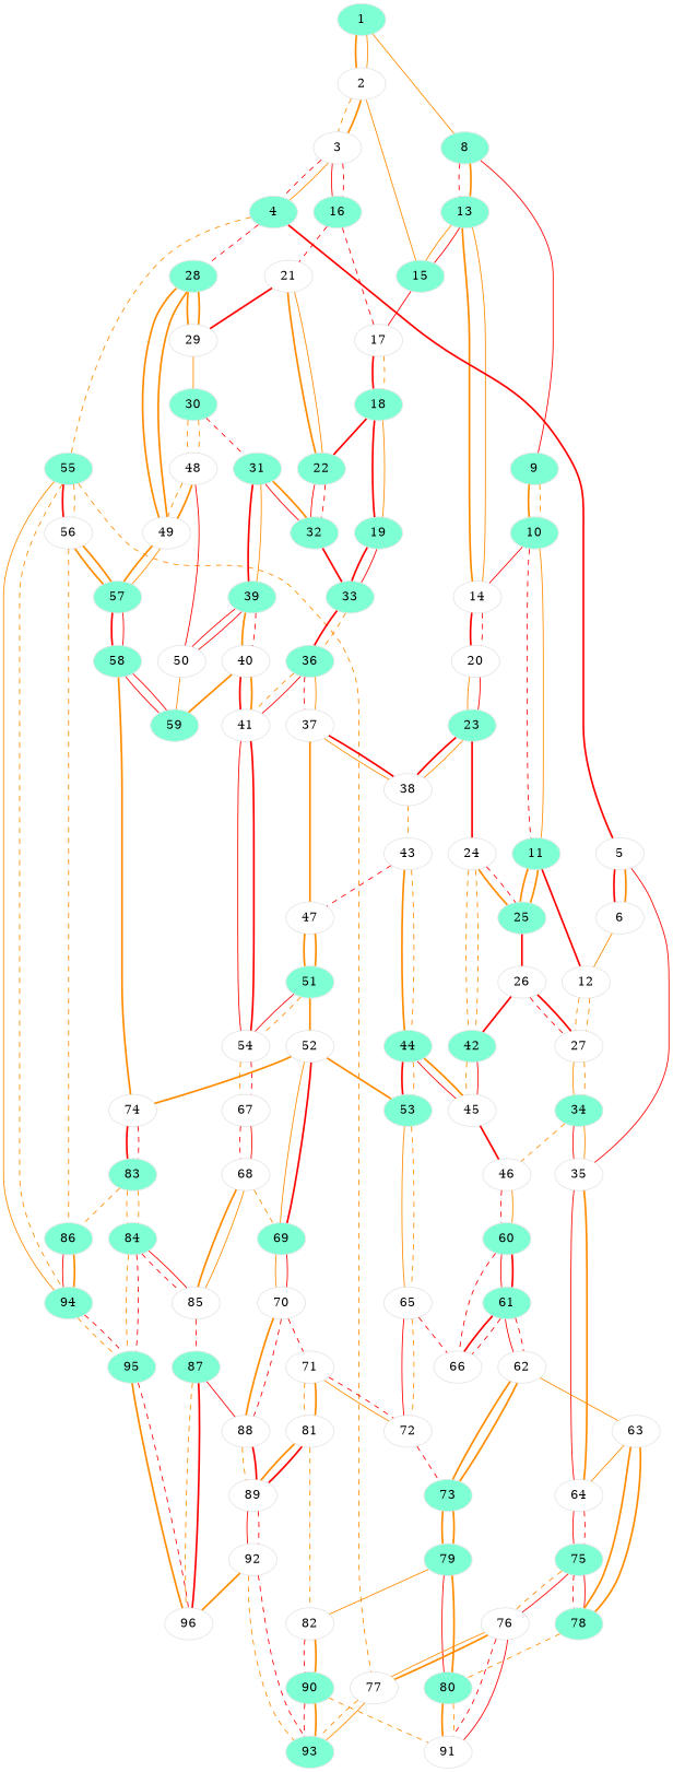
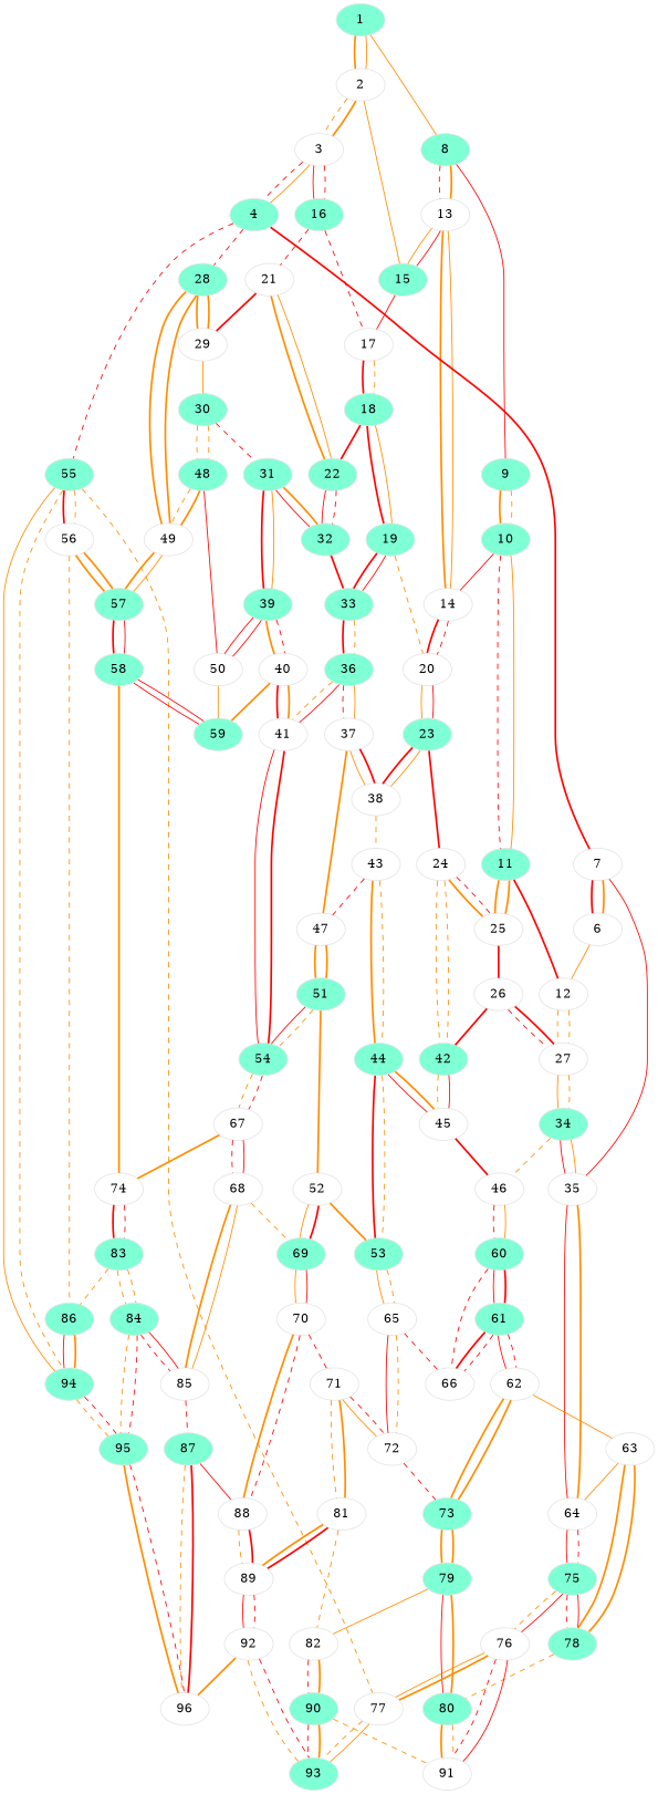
  graph {
    node [color=gray90 fillcolor=white style=filled]
    edge [color=darkorange style=dashed]
    1 [fillcolor=aquamarine]
    2
    8 [fillcolor=aquamarine]
    3
    15 [fillcolor=aquamarine]
    9 [fillcolor=aquamarine]
-   13 [fillcolor=aquamarine]
+   13
    4 [fillcolor=aquamarine]
    16 [fillcolor=aquamarine]
    17
-   5
+   5 [label=7]
    28 [fillcolor=aquamarine]
    55 [fillcolor=aquamarine]
    21
    6
    35
    29
    49
    77
    56
    94 [fillcolor=aquamarine]
    12
    64
    93 [fillcolor=aquamarine]
    27
    10 [fillcolor=aquamarine]
    14
    11 [fillcolor=aquamarine]
-   25 [fillcolor=aquamarine]
+   25
    20
    26
    34 [fillcolor=aquamarine]
    23 [fillcolor=aquamarine]
    18 [fillcolor=aquamarine]
    22 [fillcolor=aquamarine]
    19 [fillcolor=aquamarine]
    33 [fillcolor=aquamarine]
    32 [fillcolor=aquamarine]
    36 [fillcolor=aquamarine]
    24
    38
    30 [fillcolor=aquamarine]
    42 [fillcolor=aquamarine]
    43
    45
    46
    57 [fillcolor=aquamarine]
    31 [fillcolor=aquamarine]
-   48
+   48 [fillcolor=aquamarine]
    39 [fillcolor=aquamarine]
    50
    40
    37
    41
    60 [fillcolor=aquamarine]
    75 [fillcolor=aquamarine]
    47
-   54
+   54 [fillcolor=aquamarine]
    51 [fillcolor=aquamarine]
    44 [fillcolor=aquamarine]
    59 [fillcolor=aquamarine]
    67
    53 [fillcolor=aquamarine]
    65
    61 [fillcolor=aquamarine]
    66
    52
    58 [fillcolor=aquamarine]
    69 [fillcolor=aquamarine]
    70
    72
    74
    68
    86 [fillcolor=aquamarine]
    95 [fillcolor=aquamarine]
    83 [fillcolor=aquamarine]
    62
    63
    73 [fillcolor=aquamarine]
    78 [fillcolor=aquamarine]
    79 [fillcolor=aquamarine]
    80 [fillcolor=aquamarine]
    76
    85
    87 [fillcolor=aquamarine]
    71
    88
    81
    89
    82
    84 [fillcolor=aquamarine]
    91
    90 [fillcolor=aquamarine]
    92
    96
    1 -- 2 [style=bold]
    1 -- 2 [style=solid]
    1 -- 8 [style=solid]
    2 -- 3
    2 -- 3 [style=bold]
    2 -- 15 [style=solid]
    8 -- 9 [color=red style=solid]
    8 -- 13 [color=red]
    8 -- 13 [style=bold]
    3 -- 4 [color=red]
    3 -- 4 [style=solid]
    3 -- 16 [color=red style=solid]
    3 -- 16 [color=red]
    15 -- 17 [color=red style=solid]
    9 -- 10 [style=bold]
    9 -- 10
    13 -- 15 [style=solid]
    13 -- 15 [color=red style=solid]
    13 -- 14 [style=bold]
    13 -- 14 [style=solid]
    4 -- 5 [color=red style=bold]
    4 -- 28 [color=red]
-   4 -- 55
+   4 -- 55 [color=red]
    16 -- 17 [color=red]
    16 -- 21 [color=red]
    17 -- 18 [color=red style=bold]
    17 -- 18
    5 -- 6 [color=red style=bold]
    5 -- 6 [style=bold]
    5 -- 35 [color=red style=solid]
    28 -- 29 [style=bold]
    28 -- 29 [style=bold]
    28 -- 49 [style=bold]
    28 -- 49 [style=bold]
    55 -- 77
    55 -- 56 [color=red style=bold]
    55 -- 56
    55 -- 94 [style=solid]
    55 -- 94
    21 -- 29 [color=red style=bold]
    21 -- 22 [style=bold]
    21 -- 22 [style=solid]
    6 -- 12 [style=solid]
    35 -- 64 [color=red style=solid]
    35 -- 64 [style=bold]
    29 -- 30 [style=solid]
    49 -- 57 [style=bold]
    49 -- 57 [style=solid]
    77 -- 93
    77 -- 93 [style=solid]
    56 -- 57 [style=bold]
    56 -- 57 [style=bold]
    56 -- 86
    94 -- 95
    94 -- 95 [color=red]
    12 -- 27
    12 -- 27
    64 -- 75 [color=red style=solid]
    64 -- 75 [color=red]
    27 -- 34 [style=solid]
    27 -- 34
    10 -- 14 [color=red style=solid]
    10 -- 11 [color=red]
    10 -- 11 [style=solid]
    14 -- 20 [color=red style=bold]
    14 -- 20 [color=red]
    11 -- 12 [color=red style=bold]
    11 -- 25 [style=bold]
    11 -- 25 [style=bold]
    25 -- 26 [color=red style=bold]
    20 -- 23 [style=solid]
    20 -- 23 [color=red style=solid]
    26 -- 27 [color=red]
    26 -- 27 [color=red style=bold]
    26 -- 42 [color=red style=bold]
    34 -- 35 [color=red style=solid]
    34 -- 35 [style=solid]
    34 -- 46
    23 -- 24 [color=red style=bold]
    23 -- 38 [color=red style=bold]
    23 -- 38 [style=solid]
    18 -- 22 [color=red style=bold]
    18 -- 19 [color=red style=bold]
    18 -- 19 [style=solid]
    22 -- 32 [color=red style=solid]
    22 -- 32 [color=red]
+   19 -- 20
    19 -- 33 [color=red style=bold]
    19 -- 33 [color=red style=solid]
    33 -- 36 [color=red style=bold]
    33 -- 36
    32 -- 33 [color=red style=bold]
    36 -- 37 [color=red]
    36 -- 37 [style=solid]
    36 -- 41
    36 -- 41 [color=red style=solid]
    24 -- 25 [style=bold]
    24 -- 25 [color=red]
    24 -- 42
    24 -- 42
    38 -- 43
    30 -- 31 [color=red]
    30 -- 48
    30 -- 48
    42 -- 45
    42 -- 45 [color=red style=solid]
    43 -- 47 [color=red]
    43 -- 44 [style=bold]
    43 -- 44
    45 -- 46 [color=red style=bold]
    46 -- 60 [color=red]
    46 -- 60 [style=solid]
    57 -- 58 [color=red style=bold]
    57 -- 58 [color=red style=solid]
    31 -- 32 [color=red style=solid]
    31 -- 32 [style=bold]
    31 -- 39 [color=red style=bold]
    31 -- 39 [style=solid]
    48 -- 49
    48 -- 49 [style=bold]
    48 -- 50 [color=red style=solid]
    39 -- 50 [color=red style=solid]
    39 -- 50 [color=red style=solid]
    39 -- 40 [style=bold]
    39 -- 40 [color=red]
    50 -- 59 [style=solid]
    40 -- 41 [color=red style=bold]
    40 -- 41 [style=bold]
    40 -- 59 [style=bold]
    37 -- 38 [style=solid]
    37 -- 38 [color=red style=bold]
    37 -- 47 [style=bold]
    41 -- 54 [color=red style=solid]
    41 -- 54 [color=red style=bold]
    60 -- 61 [color=red style=solid]
    60 -- 61 [color=red style=bold]
    60 -- 66 [color=red]
    75 -- 78 [color=red]
    75 -- 78 [color=red style=solid]
    75 -- 76
    75 -- 76 [color=red style=solid]
    47 -- 51 [style=bold]
    47 -- 51 [style=bold]
    54 -- 67
    54 -- 67 [color=red]
    51 -- 54 [color=red style=solid]
    51 -- 54
    51 -- 52 [style=bold]
    44 -- 45 [color=red style=solid]
    44 -- 45 [style=bold]
    44 -- 53 [color=red style=bold]
    44 -- 53
-   52 -- 74 [style=bold]
+   67 -- 74 [style=bold]
    67 -- 68 [color=red]
    67 -- 68 [color=red style=solid]
    53 -- 65 [style=solid]
    53 -- 65
    65 -- 66 [color=red]
    65 -- 72 [color=red style=solid]
    65 -- 72
    61 -- 66 [color=red style=bold]
    61 -- 66 [color=red]
    61 -- 62 [color=red style=solid]
    61 -- 62 [color=red]
    52 -- 53 [style=bold]
    52 -- 69 [style=solid]
    52 -- 69 [color=red style=bold]
    58 -- 59 [color=red style=solid]
    58 -- 59 [color=red style=solid]
    58 -- 74 [style=bold]
    69 -- 70 [style=solid]
    69 -- 70 [color=red style=solid]
    70 -- 71 [color=red]
    70 -- 88 [style=bold]
    70 -- 88 [color=red]
    72 -- 73 [color=red]
    74 -- 83 [color=red style=bold]
    74 -- 83 [color=red]
    68 -- 69
    68 -- 85 [style=bold]
    68 -- 85 [style=solid]
    86 -- 94 [color=red style=solid]
    86 -- 94 [style=bold]
    95 -- 96 [style=bold]
    95 -- 96 [color=red]
    83 -- 86
    83 -- 84
    83 -- 84
    62 -- 63 [style=solid]
    62 -- 73 [style=bold]
    62 -- 73 [style=bold]
    63 -- 64 [style=solid]
    63 -- 78 [style=bold]
    63 -- 78 [style=bold]
    73 -- 79 [style=bold]
    73 -- 79 [style=bold]
    78 -- 80
    79 -- 80 [color=red style=solid]
    79 -- 80 [style=bold]
    79 -- 82 [style=solid]
    80 -- 91 [style=bold]
    80 -- 91
    76 -- 77 [style=solid]
    76 -- 77 [style=bold]
    76 -- 91 [color=red]
    76 -- 91 [color=red style=solid]
    85 -- 87 [color=red]
    87 -- 88 [color=red style=solid]
    87 -- 96
    87 -- 96 [color=red style=bold]
    71 -- 72 [style=solid]
    71 -- 72 [color=red]
    71 -- 81
    71 -- 81 [style=bold]
    88 -- 89
    88 -- 89 [color=red style=bold]
    81 -- 89 [style=bold]
    81 -- 89 [color=red style=bold]
    81 -- 82
    89 -- 92 [color=red style=solid]
    89 -- 92 [color=red]
    82 -- 90 [color=red]
    82 -- 90 [style=bold]
    84 -- 95
    84 -- 95 [color=red]
    84 -- 85 [color=red]
    84 -- 85 [color=red style=solid]
    90 -- 93 [color=red]
    90 -- 93 [style=bold]
    90 -- 91
    92 -- 93
    92 -- 93 [color=red]
    92 -- 96 [style=bold]
  }
